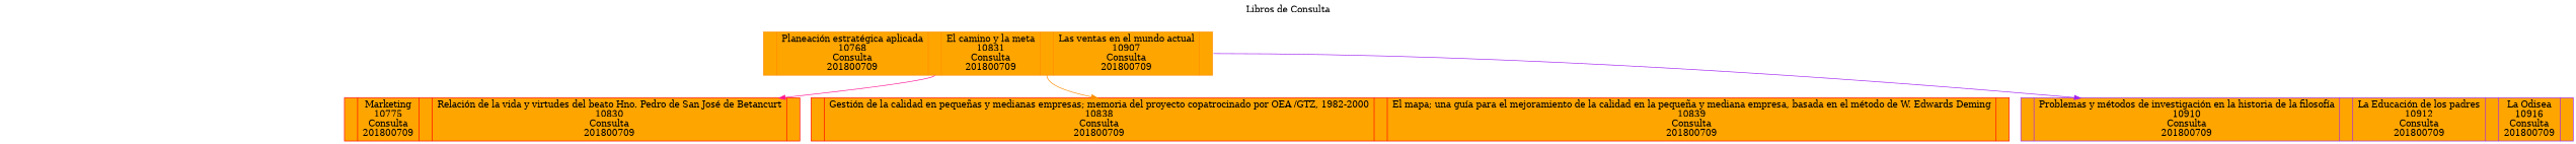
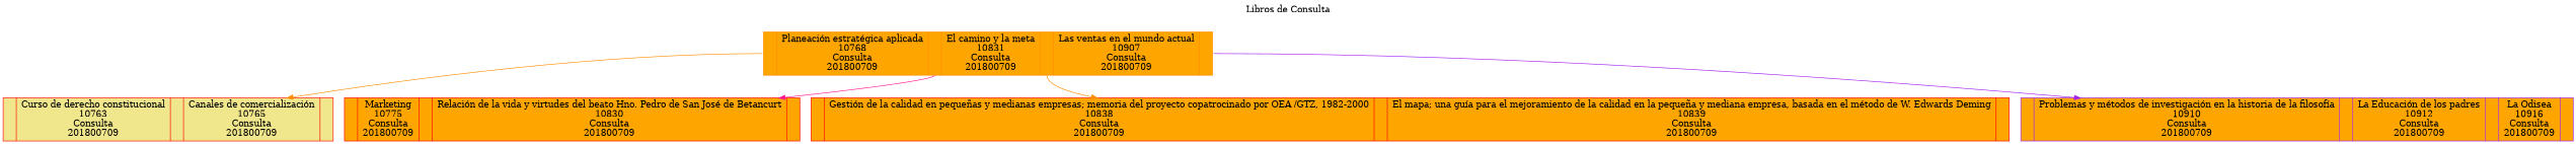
  digraph {
    label="Libros de Consulta"
    labelloc=t
    node [color=red fillcolor=orange shape=record style=filled]
    edge [color=darkorange]
    n1 [color=darkorange height=.1 label="<f0> |Planeación estratégica aplicada\n10768\nConsulta\n201800709|<f1> |El camino y la meta\n10831\nConsulta\n201800709|<f2> |Las ventas en el mundo actual\n10907\nConsulta\n201800709|<f3>"]
+   n2 [fillcolor=khaki height=.1 label="<f0> |Curso de derecho constitucional\n10763\nConsulta\n201800709|<f1> |Canales de comercialización\n10765\nConsulta\n201800709|<f2>"]
    n3 [height=.1 label="<f0> |Marketing\n10775\nConsulta\n201800709|<f1> |Relación de la vida y virtudes del beato Hno. Pedro de San José de Betancurt\n10830\nConsulta\n201800709|<f2>"]
    n4 [height=.1 label="<f0> |Gestión de la calidad en pequeñas y medianas empresas; memoria del proyecto copatrocinado por OEA /GTZ, 1982-2000\n10838\nConsulta\n201800709|<f1> |El mapa; una guía para el mejoramiento de la calidad en la pequeña y mediana empresa, basada en el método de W. Edwards Deming\n10839\nConsulta\n201800709|<f2>"]
    n5 [color=purple height=.1 label="<f0> |Problemas y métodos de investigación en la historia de la filosofía\n10910\nConsulta\n201800709|<f1> |La Educación de los padres\n10912\nConsulta\n201800709|<f2> |La Odisea\n10916\nConsulta\n201800709|<f3>"]
+   n1 -> n2 [tailport=f0]
    n1 -> n3 [color=deeppink tailport=f1]
    n1 -> n4 [tailport=f2]
    n1 -> n5 [color=purple tailport=f3]
  }
